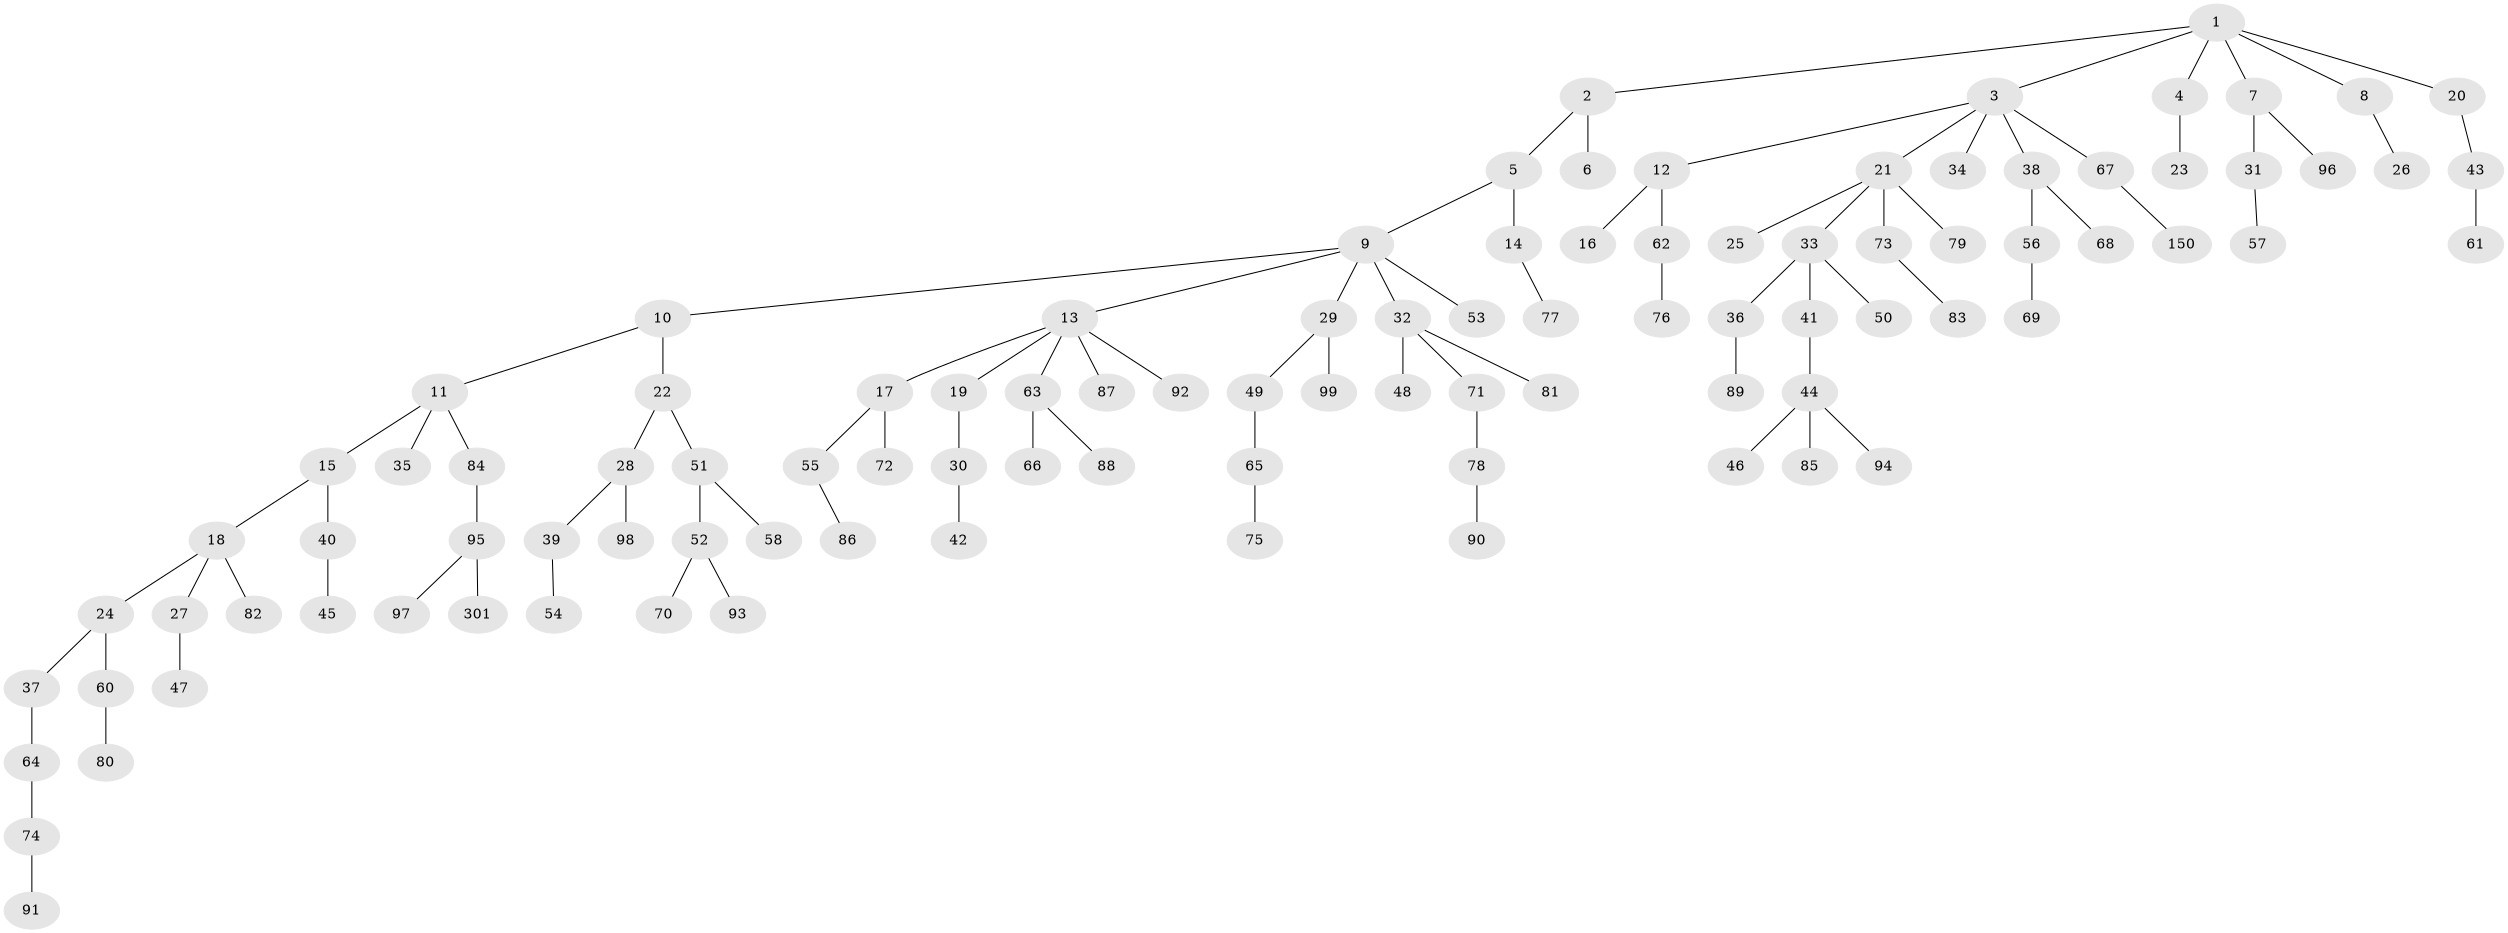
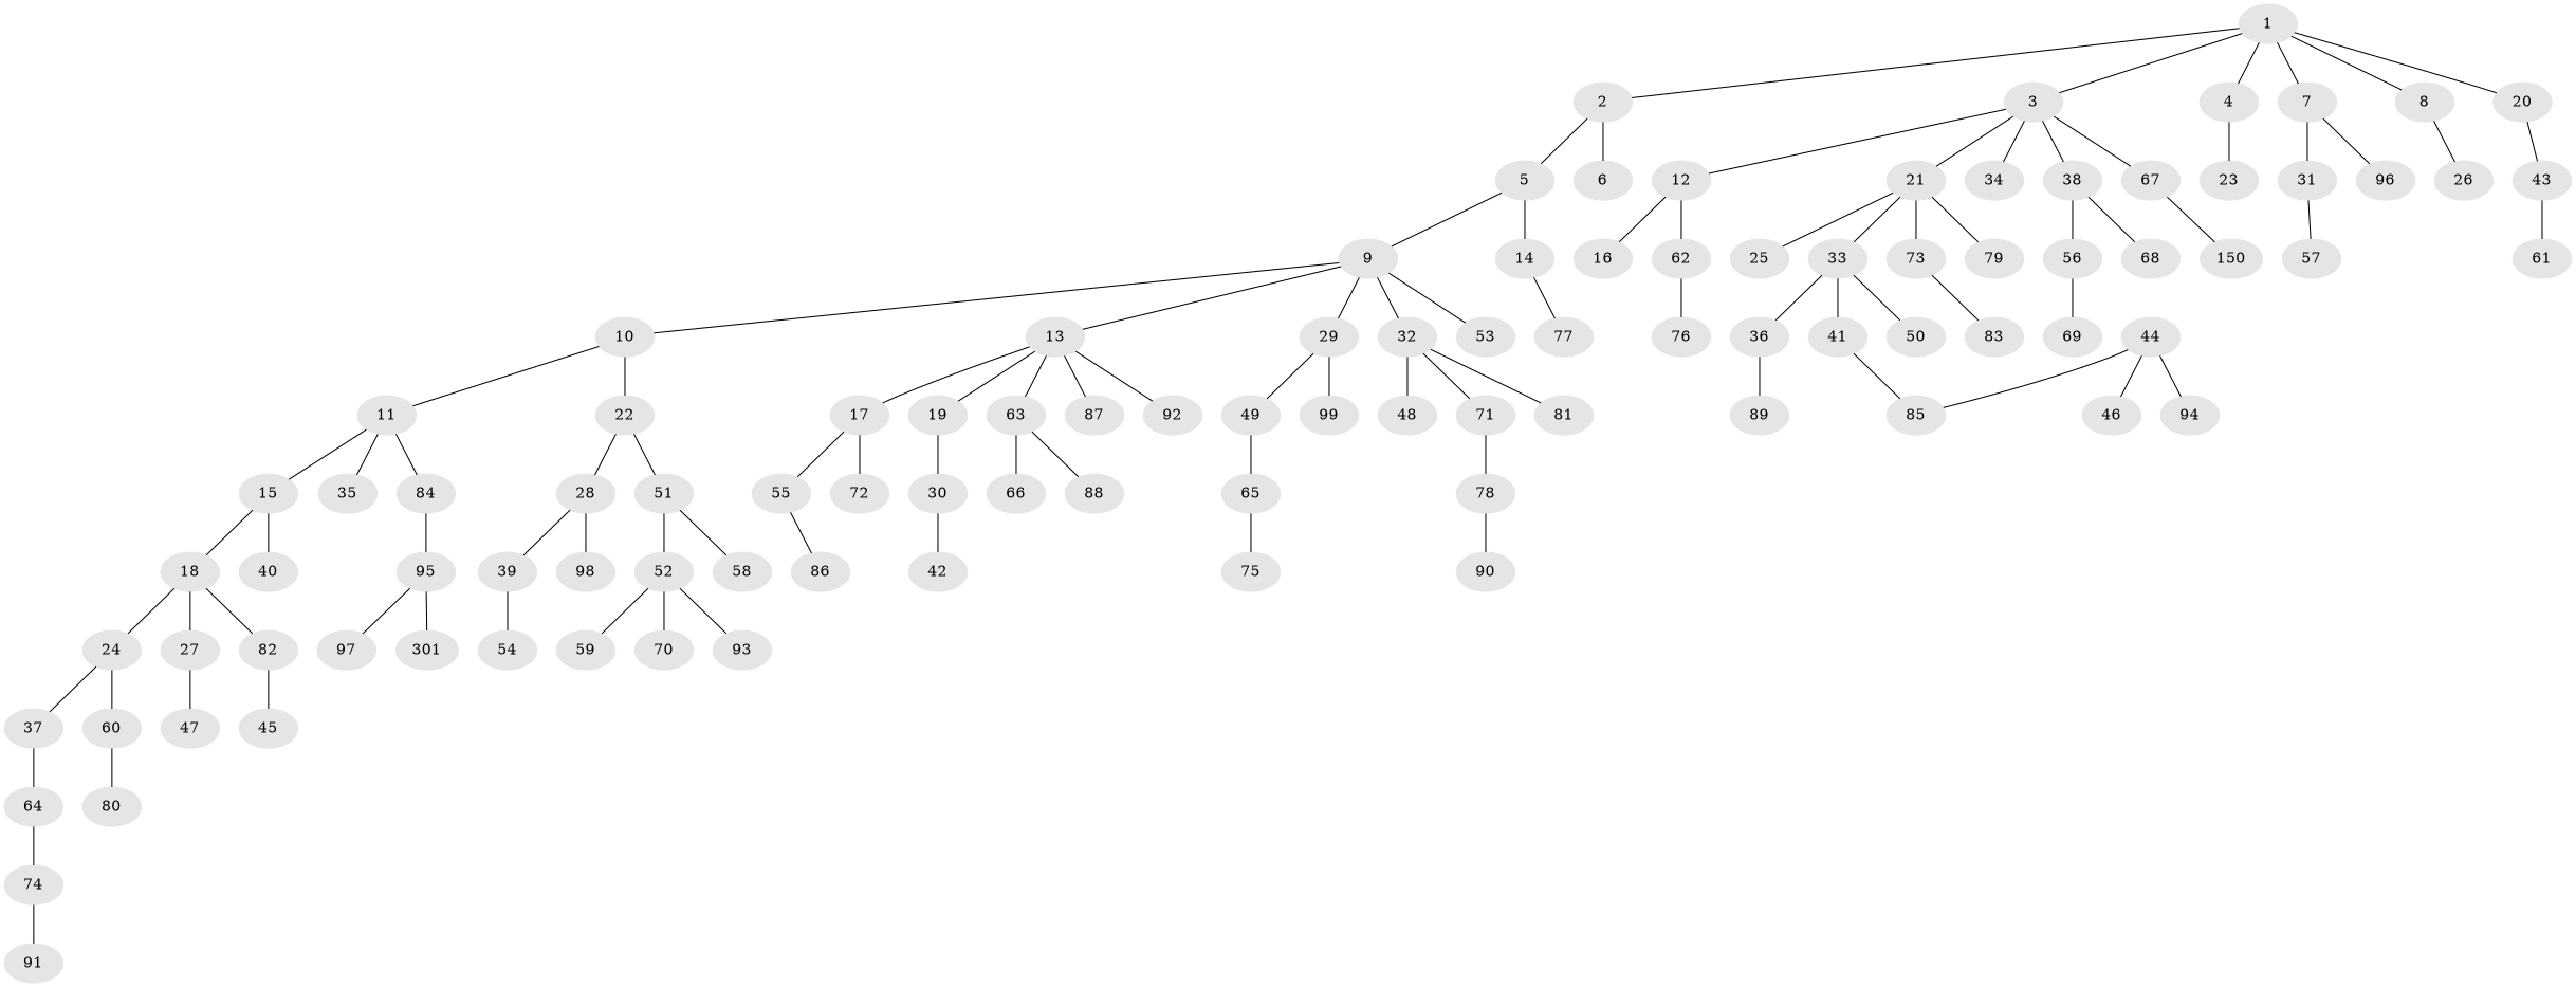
  graph {
    fontname="DejaVu Serif"
    node [color=gray90 fontname="DejaVu Serif" style=filled]
    edge [fontname="DejaVu Serif"]
    1
    2
    3
    4
    7
    8
    20
    5
    6
    12
    21
    34
    38
    67
    23
    31
    96
    26
    43
    9
    14
    16
    62
    25
    33
    73
    79
    56
    68
    n30 [label=150]
    10
    13
    29
    32
    53
    77
    57
    11
    22
    17
    19
    63
    87
    92
    49
    99
    48
    71
    81
    15
    35
    84
    28
    51
    18
    40
    95
    55
    72
    30
    66
    88
    24
    27
    82
    45
    86
    37
    60
    47
    42
    61
    36
    41
    50
    76
    83
    39
    98
    52
    58
    64
    80
    54
    65
    78
    89
    44
    74
    69
    46
    85
    94
    75
+   59
    70
    93
    91
    90
    97
    n101 [label=301]
    1 -- 2
    1 -- 3
    1 -- 4
    1 -- 7
    1 -- 8
    1 -- 20
    2 -- 5
    2 -- 6
    3 -- 12
    3 -- 21
    3 -- 34
    3 -- 38
    3 -- 67
    4 -- 23
    7 -- 31
    7 -- 96
    8 -- 26
    20 -- 43
    5 -- 9
    5 -- 14
    12 -- 16
    12 -- 62
    21 -- 25
    21 -- 33
    21 -- 73
    21 -- 79
    38 -- 56
    38 -- 68
    67 -- n30
    31 -- 57
    43 -- 61
    9 -- 10
    9 -- 13
    9 -- 29
    9 -- 32
    9 -- 53
    14 -- 77
    62 -- 76
    33 -- 36
    33 -- 41
    33 -- 50
    73 -- 83
    56 -- 69
    10 -- 11
    10 -- 22
    13 -- 17
    13 -- 19
    13 -- 63
    13 -- 87
    13 -- 92
    29 -- 49
    29 -- 99
    32 -- 48
    32 -- 71
    32 -- 81
    11 -- 15
    11 -- 35
    11 -- 84
    22 -- 28
    22 -- 51
    17 -- 55
    17 -- 72
    19 -- 30
    63 -- 66
    63 -- 88
    49 -- 65
    71 -- 78
    15 -- 18
    15 -- 40
    84 -- 95
    28 -- 39
    28 -- 98
    51 -- 52
    51 -- 58
    18 -- 24
    18 -- 27
    18 -- 82
-   40 -- 45
+   82 -- 45
    95 -- 97
    95 -- n101
    55 -- 86
    30 -- 42
    24 -- 37
    24 -- 60
    27 -- 47
    37 -- 64
    60 -- 80
    36 -- 89
-   41 -- 44
+   41 -- 85
    39 -- 54
+   52 -- 59
    52 -- 70
    52 -- 93
    64 -- 74
    65 -- 75
    78 -- 90
    44 -- 46
    44 -- 85
    44 -- 94
    74 -- 91
  }
